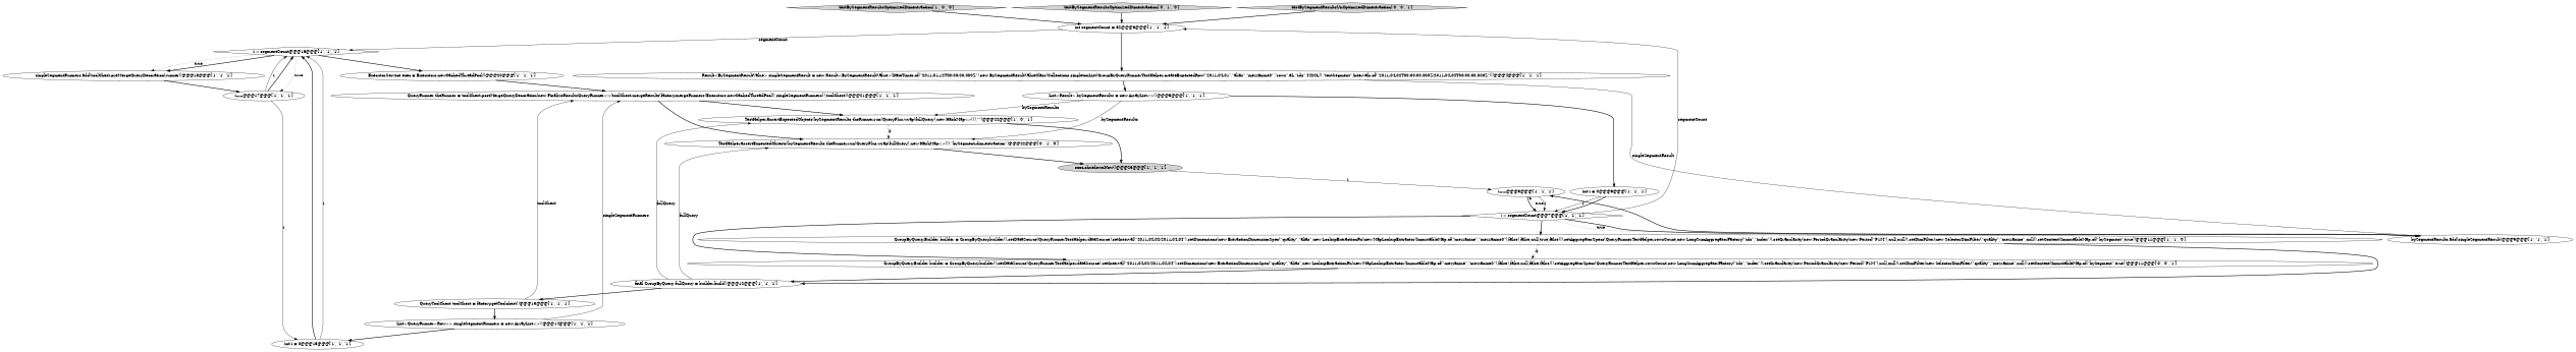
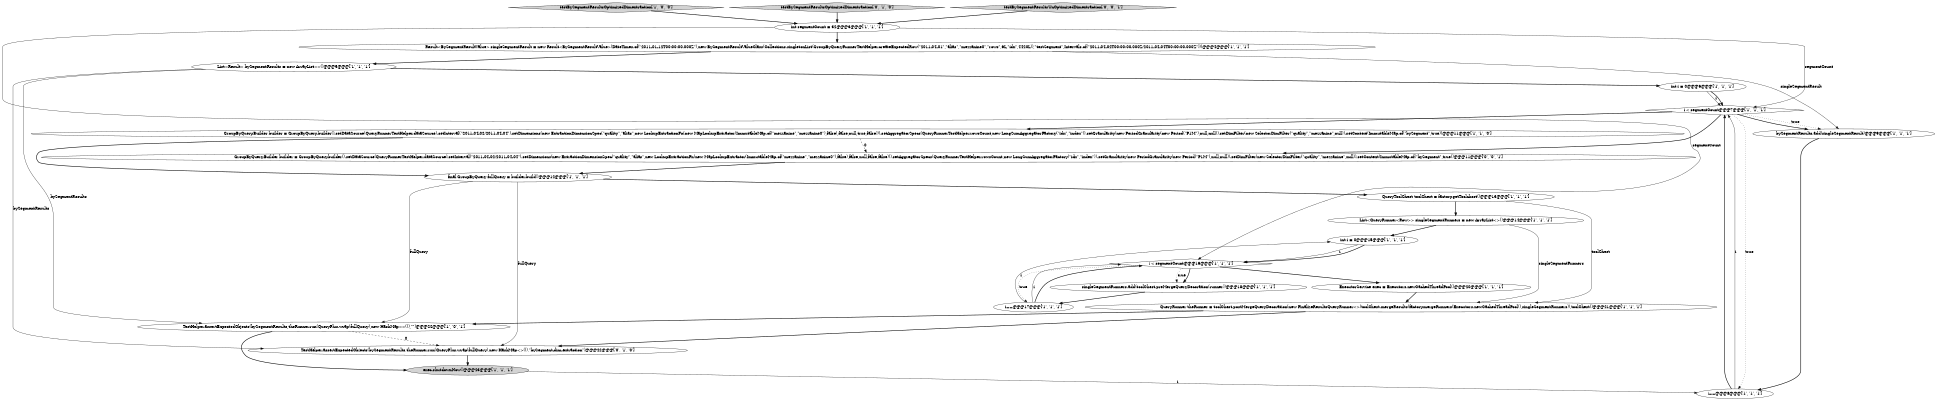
  digraph {
    fontname="DejaVu Serif"
    node [fillcolor=white fontname="DejaVu Serif" shape=ellipse style=filled]
    edge [fontname="DejaVu Serif" style=bold]
    n1 [label="int segmentCount = 32@@@3@@@['1', '1', '1']"]
    n2 [label="i < segmentCount@@@7@@@['1', '1', '1']" shape=diamond]
    n3 [label="i < segmentCount@@@16@@@['1', '1', '1']" shape=diamond]
    n4 [label="Result<BySegmentResultValue> singleSegmentResult = new Result<BySegmentResultValue>(DateTimes.of(\"2011-01-12T00:00:00.000Z\"),new BySegmentResultValueClass(Collections.singletonList(GroupByQueryRunnerTestHelper.createExpectedRow(\"2011-04-01\",\"alias\",\"mezzanine0\",\"rows\",6L,\"idx\",4420L)),\"testSegment\",Intervals.of(\"2011-04-02T00:00:00.000Z/2011-04-04T00:00:00.000Z\")))@@@4@@@['1', '1', '1']"]
    n5 [label="bySegmentResults.add(singleSegmentResult)@@@9@@@['1', '1', '1']"]
    n6 [label="i++@@@8@@@['1', '1', '1']"]
    n7 [label="GroupByQuery.Builder builder = GroupByQuery.builder().setDataSource(QueryRunnerTestHelper.dataSource).setInterval(\"2011-04-02/2011-04-04\").setDimensions(new ExtractionDimensionSpec(\"quality\",\"alias\",new LookupExtractionFn(new MapLookupExtractor(ImmutableMap.of(\"mezzanine\",\"mezzanine0\"),false),false,null,true,false))).setAggregatorSpecs(QueryRunnerTestHelper.rowsCount,new LongSumAggregatorFactory(\"idx\",\"index\")).setGranularity(new PeriodGranularity(new Period(\"P1M\"),null,null)).setDimFilter(new SelectorDimFilter(\"quality\",\"mezzanine\",null)).setContext(ImmutableMap.of(\"bySegment\",true))@@@11@@@['1', '1', '0']"]
    n8 [label="GroupByQuery.Builder builder = GroupByQuery.builder().setDataSource(QueryRunnerTestHelper.dataSource).setInterval(\"2011-04-02/2011-04-04\").setDimensions(new ExtractionDimensionSpec(\"quality\",\"alias\",new LookupExtractionFn(new MapLookupExtractor(ImmutableMap.of(\"mezzanine\",\"mezzanine0\"),false),false,null,false,false))).setAggregatorSpecs(QueryRunnerTestHelper.rowsCount,new LongSumAggregatorFactory(\"idx\",\"index\")).setGranularity(new PeriodGranularity(new Period(\"P1M\"),null,null)).setDimFilter(new SelectorDimFilter(\"quality\",\"mezzanine\",null)).setContext(ImmutableMap.of(\"bySegment\",true))@@@11@@@['0', '0', '1']"]
    n9 [label="singleSegmentRunners.add(toolChest.preMergeQueryDecoration(runner))@@@18@@@['1', '1', '1']"]
    n10 [label="i++@@@17@@@['1', '1', '1']"]
    n11 [label="ExecutorService exec = Executors.newCachedThreadPool()@@@20@@@['1', '1', '1']"]
    n12 [label="List<Result> bySegmentResults = new ArrayList<>()@@@5@@@['1', '1', '1']"]
    n13 [label="int i = 0@@@15@@@['1', '1', '1']"]
    n14 [label="final GroupByQuery fullQuery = builder.build()@@@12@@@['1', '1', '1']"]
    n15 [label="TestHelper.assertExpectedObjects(bySegmentResults,theRunner.run(QueryPlus.wrap(fullQuery),new HashMap<>()),\"\")@@@22@@@['1', '0', '1']"]
    n16 [label="TestHelper.assertExpectedObjects(bySegmentResults,theRunner.run(QueryPlus.wrap(fullQuery),new HashMap<>()),\"bySegment-dim-extraction\")@@@22@@@['0', '1', '0']"]
    n17 [label="QueryToolChest toolChest = factory.getToolchest()@@@13@@@['1', '1', '1']"]
    n18 [label="List<QueryRunner<Row>> singleSegmentRunners = new ArrayList<>()@@@14@@@['1', '1', '1']"]
    n19 [label="QueryRunner theRunner = toolChest.postMergeQueryDecoration(new FinalizeResultsQueryRunner<>(toolChest.mergeResults(factory.mergeRunners(Executors.newCachedThreadPool(),singleSegmentRunners)),toolChest))@@@21@@@['1', '1', '1']"]
    n20 [fillcolor=lightgray label="exec.shutdownNow()@@@23@@@['1', '1', '1']"]
    n21 [fillcolor=lightgray label="testBySegmentResultsOptimizedDimextraction['1', '0', '0']" shape=diamond]
    n22 [fillcolor=lightgray label="testBySegmentResultsOptimizedDimextraction['0', '1', '0']" shape=diamond]
    n23 [fillcolor=lightgray label="testBySegmentResultsUnOptimizedDimextraction['0', '0', '1']" shape=diamond]
    n24 [label="int i = 0@@@6@@@['1', '1', '1']"]
-   n2 -> n1 [label=segmentCount style=solid]
+   n1 -> n2 [label=segmentCount style=solid]
    n1 -> n3 [label=segmentCount style=solid]
    n1 -> n4
    n2 -> n5 [label=true style=dotted]
    n2 -> n5
    n2 -> n6 [label=true style=dotted]
    n2 -> n7
    n2 -> n8
    n3 -> n9
    n3 -> n9 [label=true style=dotted]
    n3 -> n10 [label=true style=dotted]
    n3 -> n11
    n4 -> n5 [label=singleSegmentResult style=solid]
    n4 -> n12
    n5 -> n6
    n6 -> n2
    n6 -> n2 [label=i style=solid]
    n7 -> n8 [label=0 style=dashed]
    n7 -> n14
    n8 -> n14
    n9 -> n10
    n10 -> n3 [label=i style=solid]
    n10 -> n3
    n10 -> n13 [label=i style=solid]
    n11 -> n19
    n12 -> n15 [label=bySegmentResults style=solid]
    n12 -> n16 [label=bySegmentResults style=solid]
    n12 -> n24
    n13 -> n3
    n13 -> n3 [label=i style=solid]
    n14 -> n15 [label=fullQuery style=solid]
    n14 -> n16 [label=fullQuery style=solid]
    n14 -> n17
    n15 -> n16 [label=0 style=dashed]
    n15 -> n20
    n16 -> n20
    n17 -> n18
    n17 -> n19 [label=toolChest style=solid]
    n18 -> n13
    n18 -> n19 [label=singleSegmentRunners style=solid]
    n19 -> n15
    n19 -> n16
    n20 -> n6 [label=i style=solid]
    n21 -> n1
    n22 -> n1
    n23 -> n1
    n24 -> n2 [label=i style=solid]
    n24 -> n2
  }
